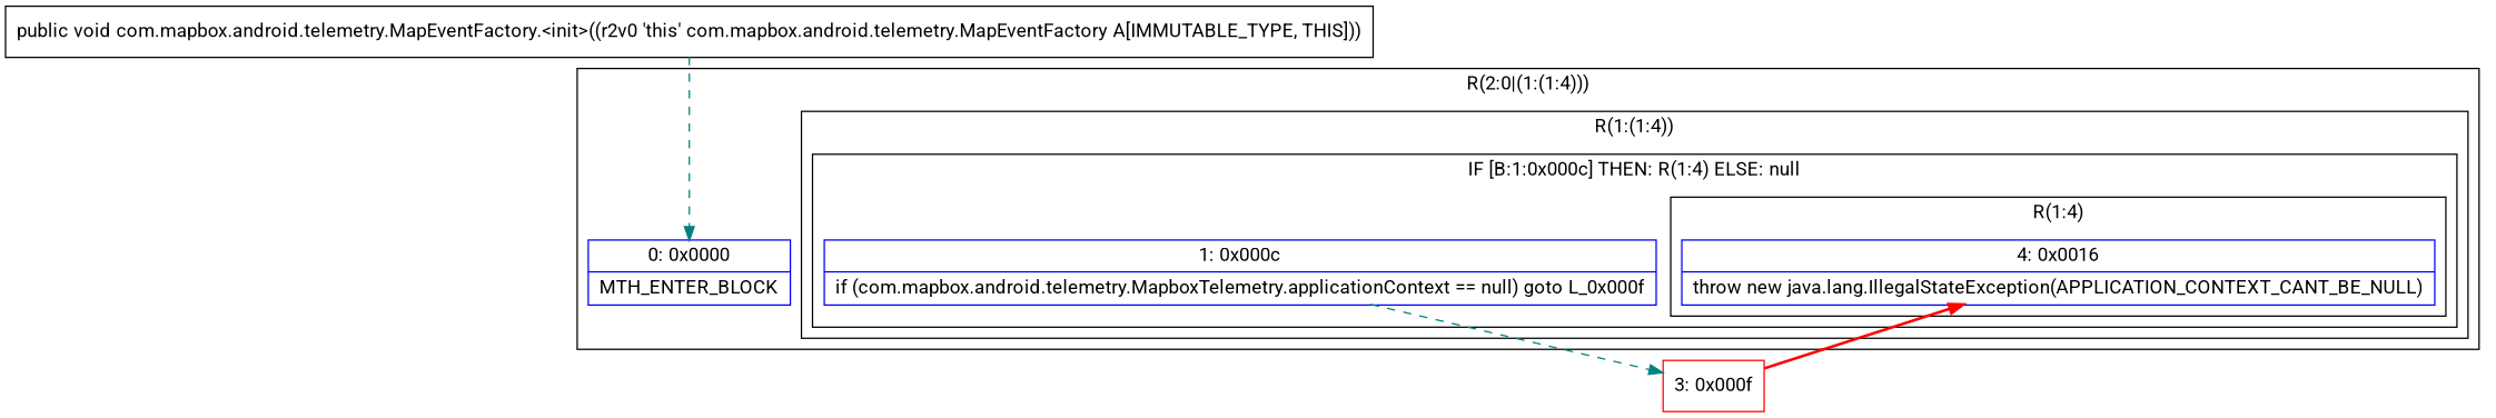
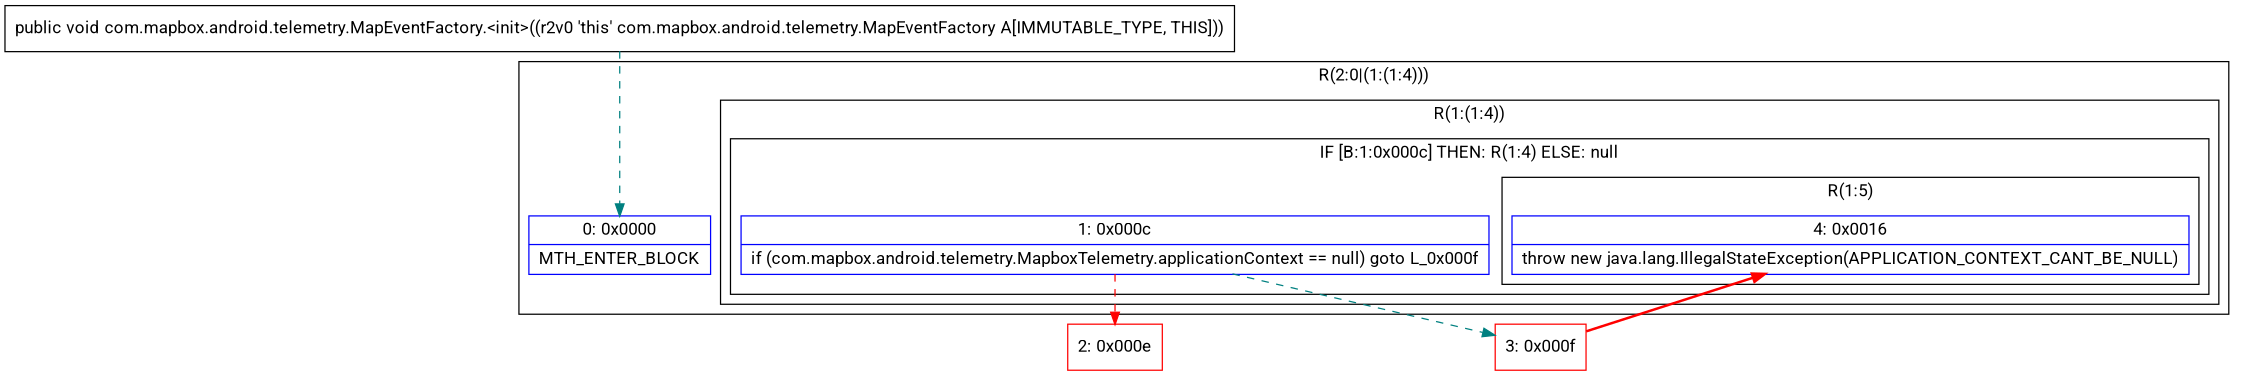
  digraph {
    fontname=Roboto
    node [color=blue fontname=Roboto shape=record]
    edge [arrowhead=normal color=red fontname=Roboto style=dashed]
    n1 [label="{4\:\ 0x0016|throw new java.lang.IllegalStateException(APPLICATION_CONTEXT_CANT_BE_NULL)\l}"]
    n2 [label="{1\:\ 0x000c|if (com.mapbox.android.telemetry.MapboxTelemetry.applicationContext == null) goto L_0x000f\l}"]
    n3 [label="{0\:\ 0x0000|MTH_ENTER_BLOCK\l}"]
+   n4 [color=red label="{2\:\ 0x000e}"]
    n5 [color=red label="{3\:\ 0x000f}"]
    n6 [label="{public void com.mapbox.android.telemetry.MapEventFactory.\<init\>((r2v0 'this' com.mapbox.android.telemetry.MapEventFactory A[IMMUTABLE_TYPE, THIS])) }" color=""]
    subgraph cluster_1 {
      label="R(2:0|(1:(1:4)))"
      n3
      subgraph cluster_2 {
        label="R(1:(1:4))"
        subgraph cluster_3 {
          label="IF [B:1:0x000c] THEN: R(1:4) ELSE: null"
          n2
          subgraph cluster_4 {
-           label="R(1:4)"
+           label="R(1:5)"
            n1
          }
        }
      }
    }
+   n2 -> n4
    n2 -> n5 [color=teal]
    n5 -> n1 [style=bold]
    n6 -> n3 [color=teal]
  }
